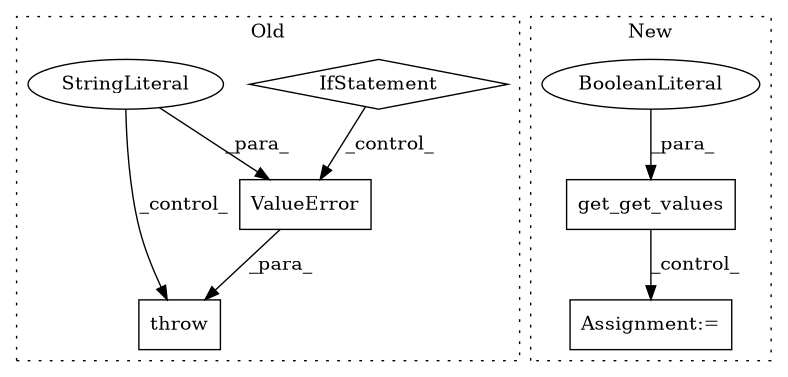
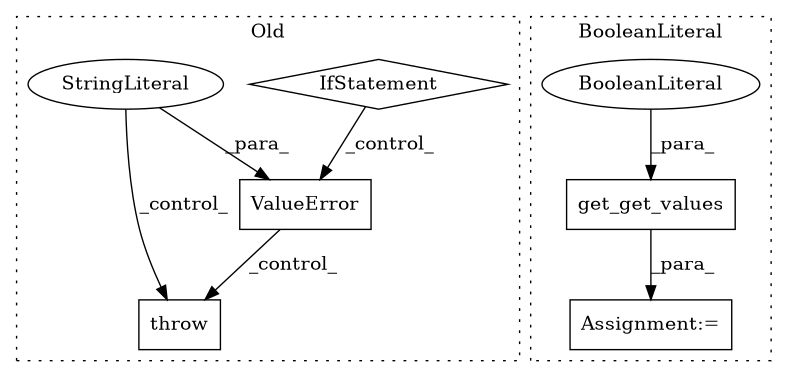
  digraph {
    node [a=32 shape=box]
    n1 [a=53 l=6 label=throw s=8346]
    n2 [a=25 l="4,2" label=IfStatement s="8275,8336" shape=diamond]
    n3 [l="11,1" label=ValueError s="8352,8392"]
    n4 [a=45 l=29 label=StringLiteral s=8363 shape=ellipse]
    n5 [l="16,1" label=get_get_values s="10781,10854"]
    n6 [a=9 l=4 label=BooleanLiteral s=10850 shape=ellipse]
    n7 [a=7 l=1 label="Assignment:=" s=10780]
    subgraph cluster_1 {
      label=Old
      style=dotted
      n1
      n2
      n3
      n4
    }
    subgraph cluster_2 {
-     label=New
+     label=BooleanLiteral
      style=dotted
      n5
      n6
      n7
    }
    n2 -> n3 [label=_control_]
-   n3 -> n1 [label=_para_]
+   n3 -> n1 [label=_control_]
    n4 -> n1 [label=_control_]
    n4 -> n3 [label=_para_]
-   n5 -> n7 [label=_control_]
+   n5 -> n7 [label=_para_]
    n6 -> n5 [label=_para_]
  }
